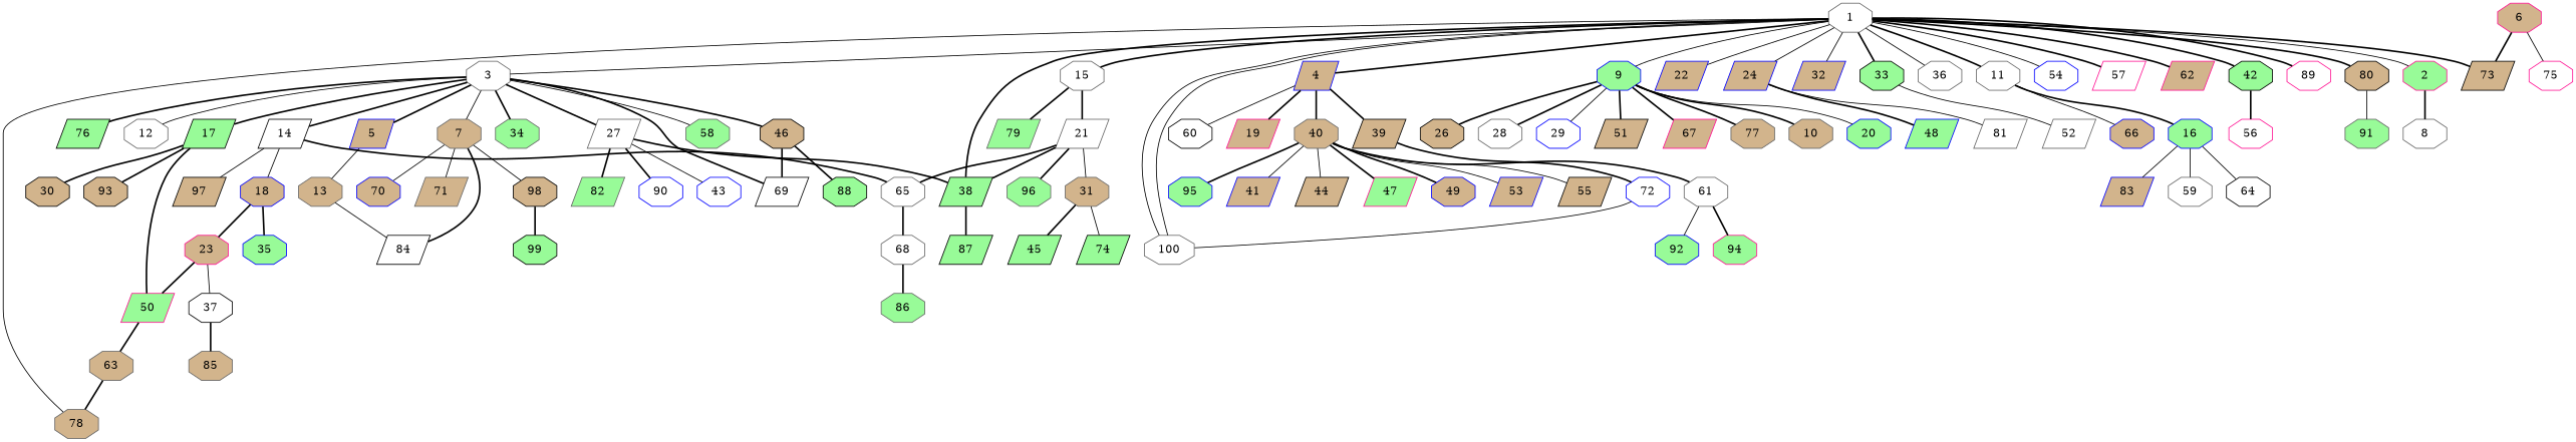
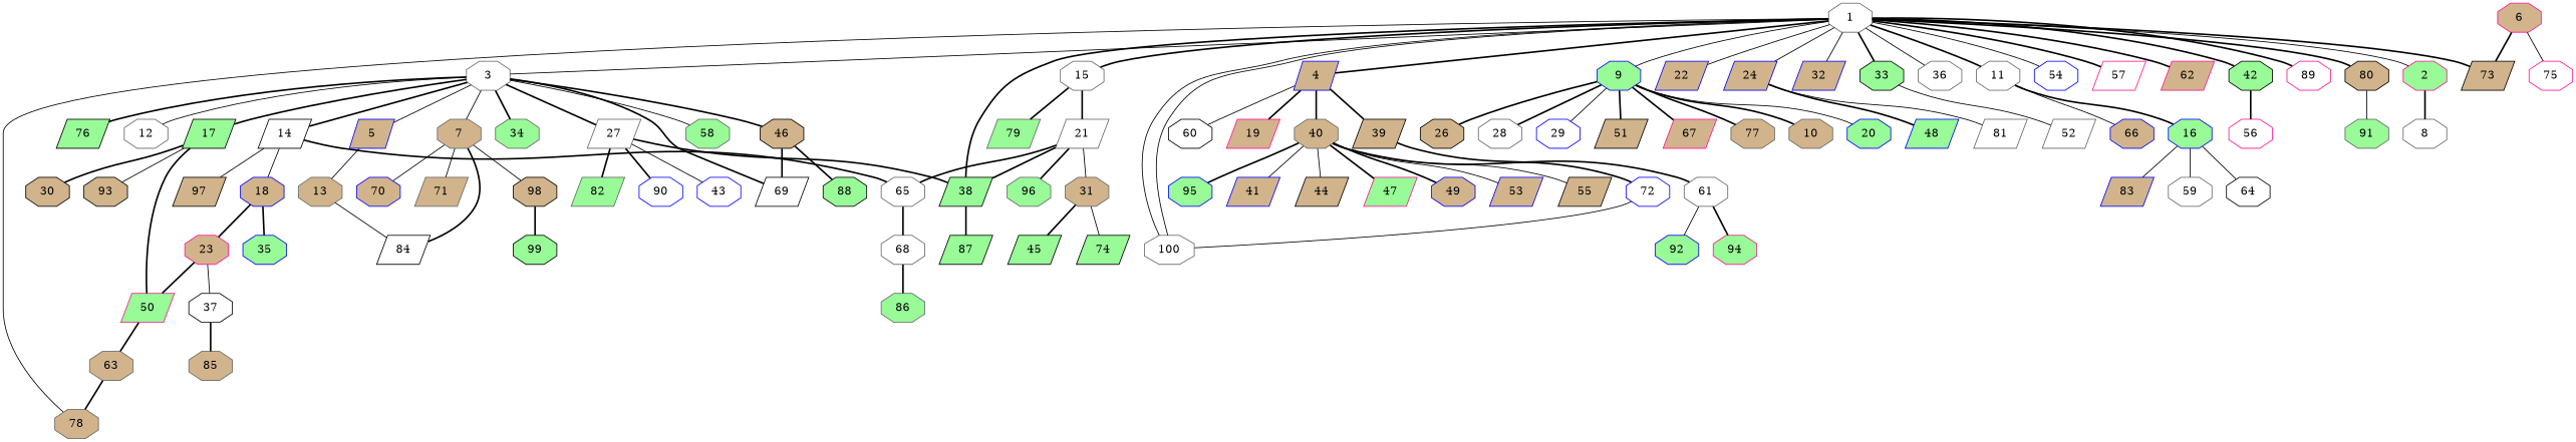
  graph {
    node [color=gray40 fillcolor=tan shape=octagon style=filled]
    edge [style=bold]
    1 [fillcolor=white]
    2 [color=deeppink fillcolor=palegreen]
    3 [fillcolor=white]
    4 [color=blue shape=parallelogram]
    9 [color=blue fillcolor=palegreen]
    11 [fillcolor=white]
    15 [fillcolor=white]
    22 [color=blue shape=parallelogram]
    24 [color=blue shape=parallelogram]
    32 [color=blue shape=parallelogram]
    33 [color=black fillcolor=palegreen]
    36 [fillcolor=white]
    38 [color=black fillcolor=palegreen shape=parallelogram]
    42 [color=black fillcolor=palegreen]
    54 [color=blue fillcolor=white]
    57 [color=deeppink fillcolor=white shape=parallelogram]
    62 [color=deeppink shape=parallelogram]
    78
    80 [color=black]
    89 [color=deeppink fillcolor=white]
    100 [fillcolor=white]
    73 [color=black shape=parallelogram]
    8 [fillcolor=white]
    5 [color=blue shape=parallelogram]
    7
    12 [fillcolor=white]
    14 [color=black fillcolor=white shape=parallelogram]
    17 [color=black fillcolor=palegreen shape=parallelogram]
    27 [fillcolor=white shape=parallelogram]
    34 [fillcolor=palegreen]
    46 [color=black]
    58 [fillcolor=palegreen]
    69 [color=black fillcolor=white shape=parallelogram]
    76 [color=black fillcolor=palegreen shape=parallelogram]
    19 [color=deeppink shape=parallelogram]
    39 [color=black shape=parallelogram]
    40
    60 [color=black fillcolor=white]
    6 [color=deeppink]
    75 [color=deeppink fillcolor=white]
    10
    20 [color=blue fillcolor=palegreen]
    26 [color=black]
    28 [fillcolor=white]
    29 [color=blue fillcolor=white]
    51 [color=black shape=parallelogram]
    67 [color=deeppink shape=parallelogram]
    77
    16 [color=blue fillcolor=palegreen]
    66 [color=blue]
    21 [fillcolor=white shape=parallelogram]
    79 [fillcolor=palegreen shape=parallelogram]
    48 [color=blue fillcolor=palegreen shape=parallelogram]
    81 [fillcolor=white shape=parallelogram]
    52 [fillcolor=white shape=parallelogram]
    87 [color=black fillcolor=palegreen shape=parallelogram]
    56 [color=deeppink fillcolor=white]
    91 [fillcolor=palegreen]
    13
    70 [color=blue]
    71 [shape=parallelogram]
    84 [color=black fillcolor=white shape=parallelogram]
    98 [color=black]
    18 [color=blue]
    65 [fillcolor=white]
    97 [color=black shape=parallelogram]
    30 [color=black]
    50 [color=deeppink fillcolor=palegreen shape=parallelogram]
    93 [color=black]
    43 [color=blue fillcolor=white]
    82 [fillcolor=palegreen shape=parallelogram]
    90 [color=blue fillcolor=white]
    88 [color=black fillcolor=palegreen]
    72 [color=blue fillcolor=white]
    41 [color=blue shape=parallelogram]
    44 [color=black shape=parallelogram]
    47 [color=deeppink fillcolor=palegreen shape=parallelogram]
    49 [color=blue]
    53 [color=blue shape=parallelogram]
    55 [color=black shape=parallelogram]
    61 [fillcolor=white]
    95 [color=blue fillcolor=palegreen]
    99 [color=black fillcolor=palegreen]
    59 [fillcolor=white]
    64 [color=black fillcolor=white]
    83 [color=blue shape=parallelogram]
    23 [color=deeppink]
    35 [color=blue fillcolor=palegreen]
    68 [fillcolor=white]
    31
    96 [fillcolor=palegreen]
    63
    37 [color=black fillcolor=white]
    45 [color=black fillcolor=palegreen shape=parallelogram]
    74 [color=black fillcolor=palegreen shape=parallelogram]
    85
    92 [color=blue fillcolor=palegreen]
    94 [color=deeppink fillcolor=palegreen]
    86 [fillcolor=palegreen]
    1 -- 2 [style=solid]
    1 -- 3 [style=solid]
    1 -- 4
    1 -- 9 [style=solid]
    1 -- 11
    1 -- 15
    1 -- 22 [style=solid]
    1 -- 24 [style=solid]
    1 -- 32 [style=solid]
    1 -- 33
    1 -- 36 [style=solid]
    1 -- 38
    1 -- 42
    1 -- 54 [style=solid]
    1 -- 57
    1 -- 62
    1 -- 78 [style=solid]
    1 -- 80
    1 -- 89
    1 -- 100 [style=solid]
    1 -- 100 [style=solid]
    1 -- 73
    2 -- 8
-   3 -- 5
+   3 -- 5 [style=solid]
    3 -- 7 [style=solid]
    3 -- 12 [style=solid]
    3 -- 14
    3 -- 17
    3 -- 27
    3 -- 34
    3 -- 46
    3 -- 58 [style=solid]
    3 -- 69
    3 -- 76
    4 -- 19
    4 -- 39
    4 -- 40
    4 -- 60 [style=solid]
    9 -- 10
    9 -- 20 [style=solid]
    9 -- 26
    9 -- 28
    9 -- 29 [style=solid]
    9 -- 51
    9 -- 67
    9 -- 77
    11 -- 16
    11 -- 66 [style=solid]
    15 -- 21
    15 -- 79
    24 -- 48
    24 -- 81 [style=solid]
    33 -- 52 [style=solid]
    38 -- 87
    42 -- 56
    80 -- 91 [style=solid]
    5 -- 13 [style=solid]
    7 -- 70 [style=solid]
    7 -- 71 [style=solid]
    7 -- 84
    7 -- 98 [style=solid]
    14 -- 18 [style=solid]
    14 -- 65
    14 -- 97 [style=solid]
    17 -- 30
    17 -- 50
-   17 -- 93
+   17 -- 93 [style=solid]
    27 -- 38
    27 -- 43 [style=solid]
    27 -- 82
    27 -- 90
    46 -- 69
    46 -- 88
    39 -- 72
    40 -- 41 [style=solid]
    40 -- 44 [style=solid]
    40 -- 47
    40 -- 49
    40 -- 53 [style=solid]
    40 -- 55 [style=solid]
    40 -- 61
    40 -- 95
    6 -- 73
    6 -- 75 [style=solid]
    16 -- 59 [style=solid]
    16 -- 64 [style=solid]
    16 -- 83 [style=solid]
    21 -- 38
    21 -- 65
    21 -- 31 [style=solid]
    21 -- 96
    13 -- 84 [style=solid]
    98 -- 99
    18 -- 23
    18 -- 35
    65 -- 68
    50 -- 63
    72 -- 100 [style=solid]
    61 -- 92 [style=solid]
    61 -- 94
    23 -- 50
    23 -- 37 [style=solid]
    68 -- 86
    31 -- 45
    31 -- 74 [style=solid]
    63 -- 78
    37 -- 85
  }
